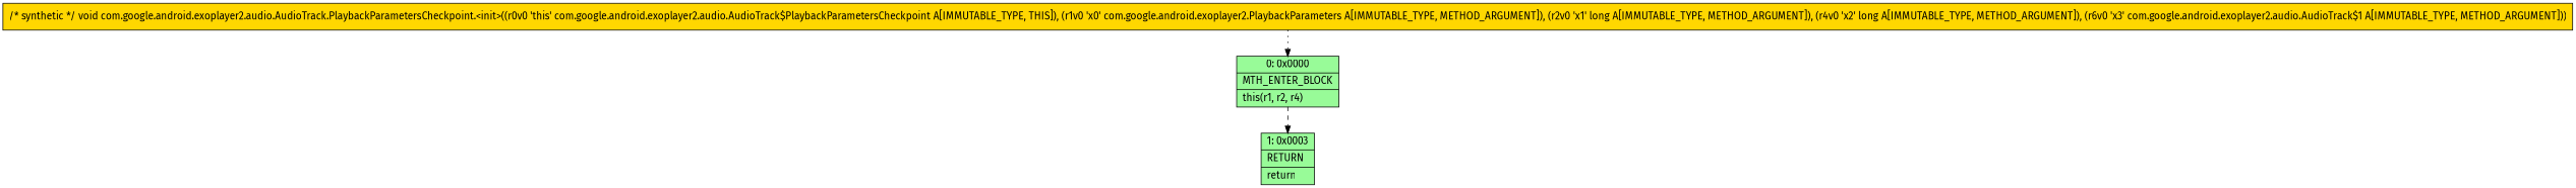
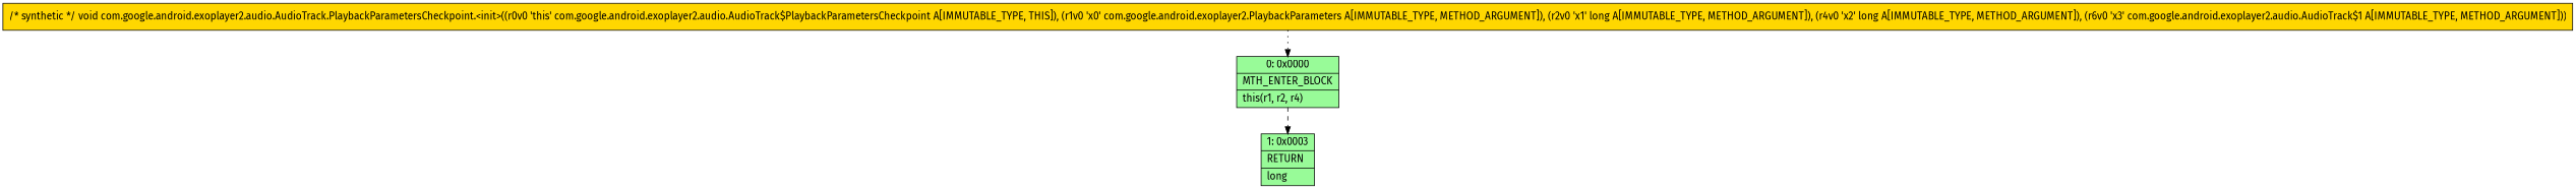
  digraph {
    fontname="Fira Sans"
    node [shape=record style=filled fillcolor=palegreen fontname="Fira Sans"]
    edge [fontname="Fira Sans"]
    n1 [label="{0\:\ 0x0000|MTH_ENTER_BLOCK\l|this(r1, r2, r4)\l}"]
-   n2 [label="{1\:\ 0x0003|RETURN\l|return\l}"]
+   n2 [label="{1\:\ 0x0003|RETURN\l|long\l}"]
    n3 [label="{\/* synthetic *\/ void com.google.android.exoplayer2.audio.AudioTrack.PlaybackParametersCheckpoint.\<init\>((r0v0 'this' com.google.android.exoplayer2.audio.AudioTrack$PlaybackParametersCheckpoint A[IMMUTABLE_TYPE, THIS]), (r1v0 'x0' com.google.android.exoplayer2.PlaybackParameters A[IMMUTABLE_TYPE, METHOD_ARGUMENT]), (r2v0 'x1' long A[IMMUTABLE_TYPE, METHOD_ARGUMENT]), (r4v0 'x2' long A[IMMUTABLE_TYPE, METHOD_ARGUMENT]), (r6v0 'x3' com.google.android.exoplayer2.audio.AudioTrack$1 A[IMMUTABLE_TYPE, METHOD_ARGUMENT])) }" fillcolor=gold]
    n1 -> n2 [style=dashed]
    n3 -> n1 [style=dotted]
  }
